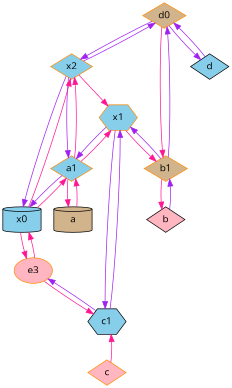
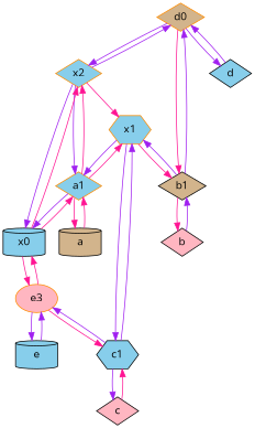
  digraph {
    fontname="Open Sans"
    node [color=black fillcolor=skyblue fontname="Open Sans" shape=diamond style=filled]
    edge [color=purple fontname="Open Sans"]
    n1 [color=darkorange fillcolor=tan label=d0]
    x2 [color=darkorange]
    d
-   b1 [color=darkorange fillcolor=tan]
+   b1 [fillcolor=tan]
    x0 [shape=cylinder]
    a1 [color=darkorange]
    x1 [color=darkorange shape=hexagon]
    b [fillcolor=lightpink]
+   e [shape=cylinder]
    n10 [color=darkorange fillcolor=lightpink label=e3 shape=ellipse]
    c1 [shape=hexagon]
    a [fillcolor=tan shape=cylinder]
-   c [color=darkorange fillcolor=lightpink]
+   c [fillcolor=lightpink]
    n1 -> x2
    n1 -> d
    n1 -> b1 [color=deeppink]
    x2 -> n1
    x2 -> x0
    x2 -> a1
    x2 -> x1 [color=deeppink]
    d -> n1
    b1 -> n1
    b1 -> x1
    b1 -> b [color=deeppink]
    x0 -> x2 [color=deeppink]
    x0 -> a1 [color=deeppink]
    x0 -> n10 [color=deeppink]
    a1 -> x2 [color=deeppink]
    a1 -> x0
    a1 -> x1 [color=deeppink]
    a1 -> a [color=deeppink]
    x1 -> b1 [color=deeppink]
    x1 -> a1
    x1 -> c1
    b -> b1
+   e -> n10
    n10 -> x0 [color=deeppink]
+   n10 -> e
    n10 -> c1 [color=deeppink]
    c1 -> x1
    c1 -> n10
+   c1 -> c
    a -> a1 [color=deeppink]
    c -> c1 [color=deeppink]
  }
